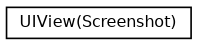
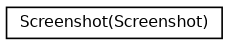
  digraph {
    rankdir=LR
-   n1 [color=black fillcolor=white fontname=Helvetica fontsize=10 height=0.2 label="UIView(Screenshot)" shape=record style=filled width=0.4]
+   n1 [color=black fillcolor=white fontname=Helvetica fontsize=10 height=0.2 label="Screenshot(Screenshot)" shape=record style=filled width=0.4]
  }
